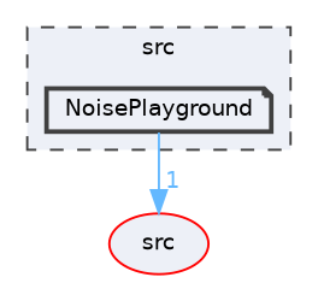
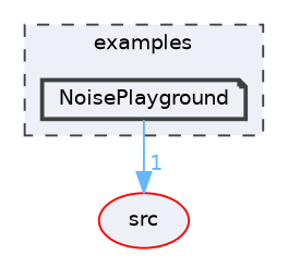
  digraph {
    compound=true
    node [fillcolor="#edf0f7" fontname=Helvetica fontsize=10]
    n1 [color=grey25 height=0.2 label=NoisePlayground shape=note style="filled,bold" width=0.4]
    n2 [color=red height=0.2 label=src shape=ellipse style=filled width=0.4]
    subgraph cluster_1 {
      bgcolor="#edf0f7"
      fontname=Helvetica
      fontsize=10
-     label=src
+     label=examples
      pencolor=grey25
      style="filled,dashed"
      n1
    }
    n1 -> n2 [color=steelblue1 fontcolor=steelblue1 fontname=Helvetica fontsize=10 headlabel=1 labeldistance=1.5 labelfontname=Helvetica labelfontsize=10]
  }
